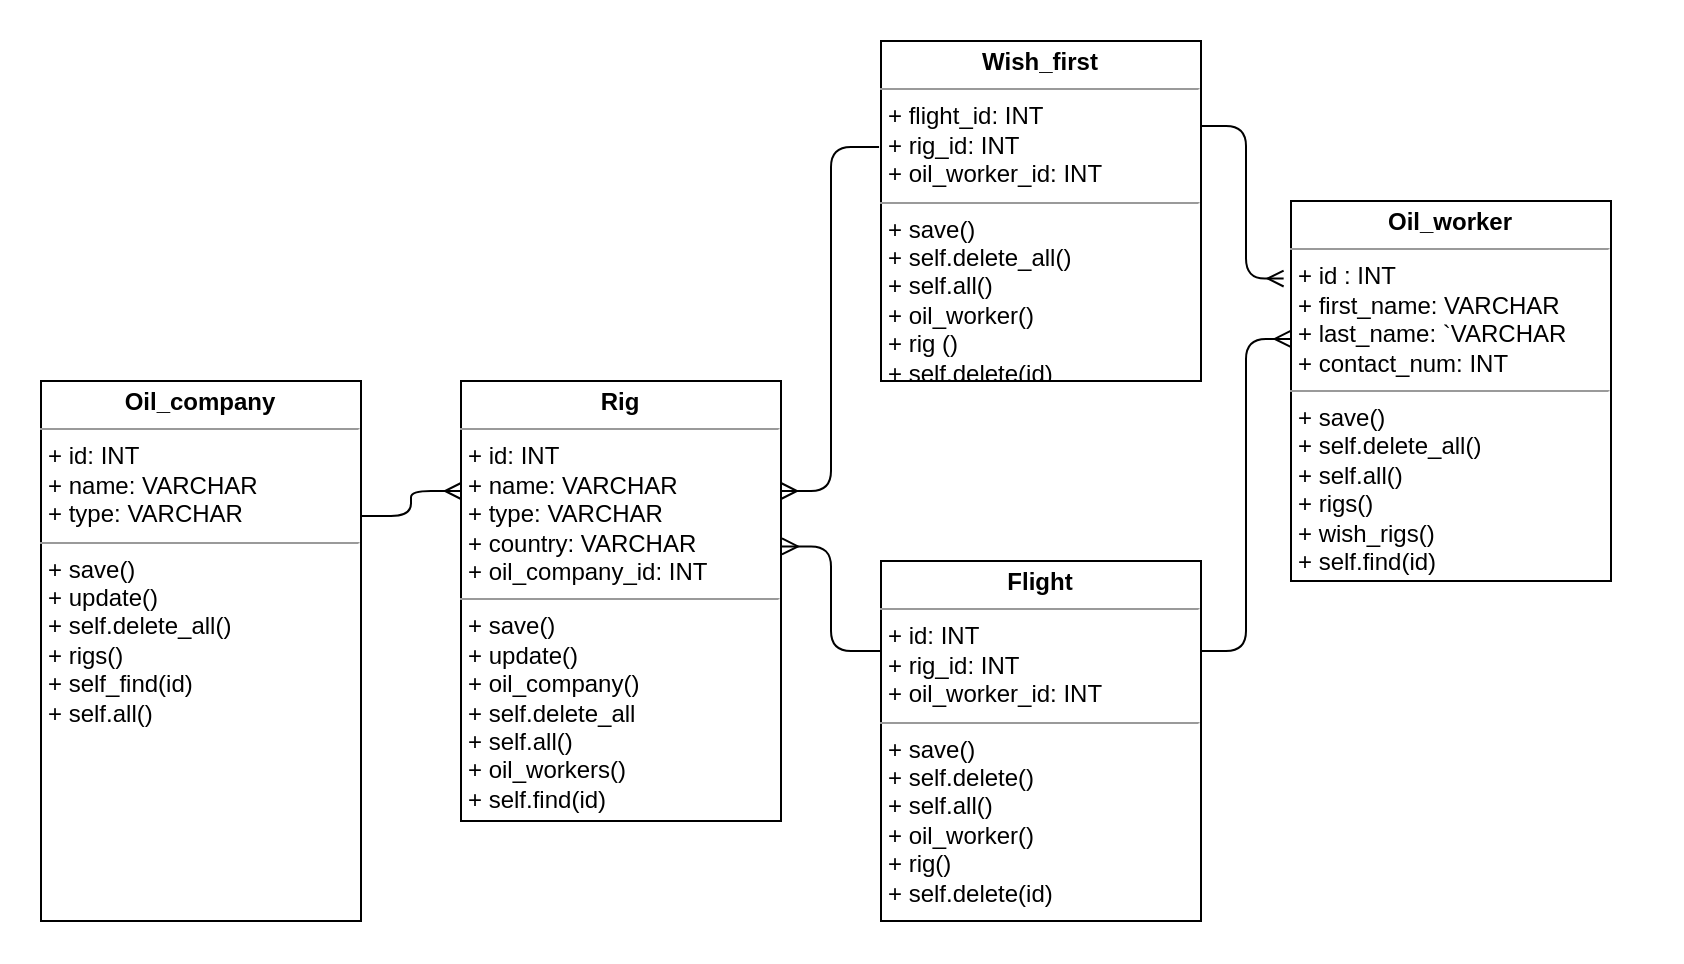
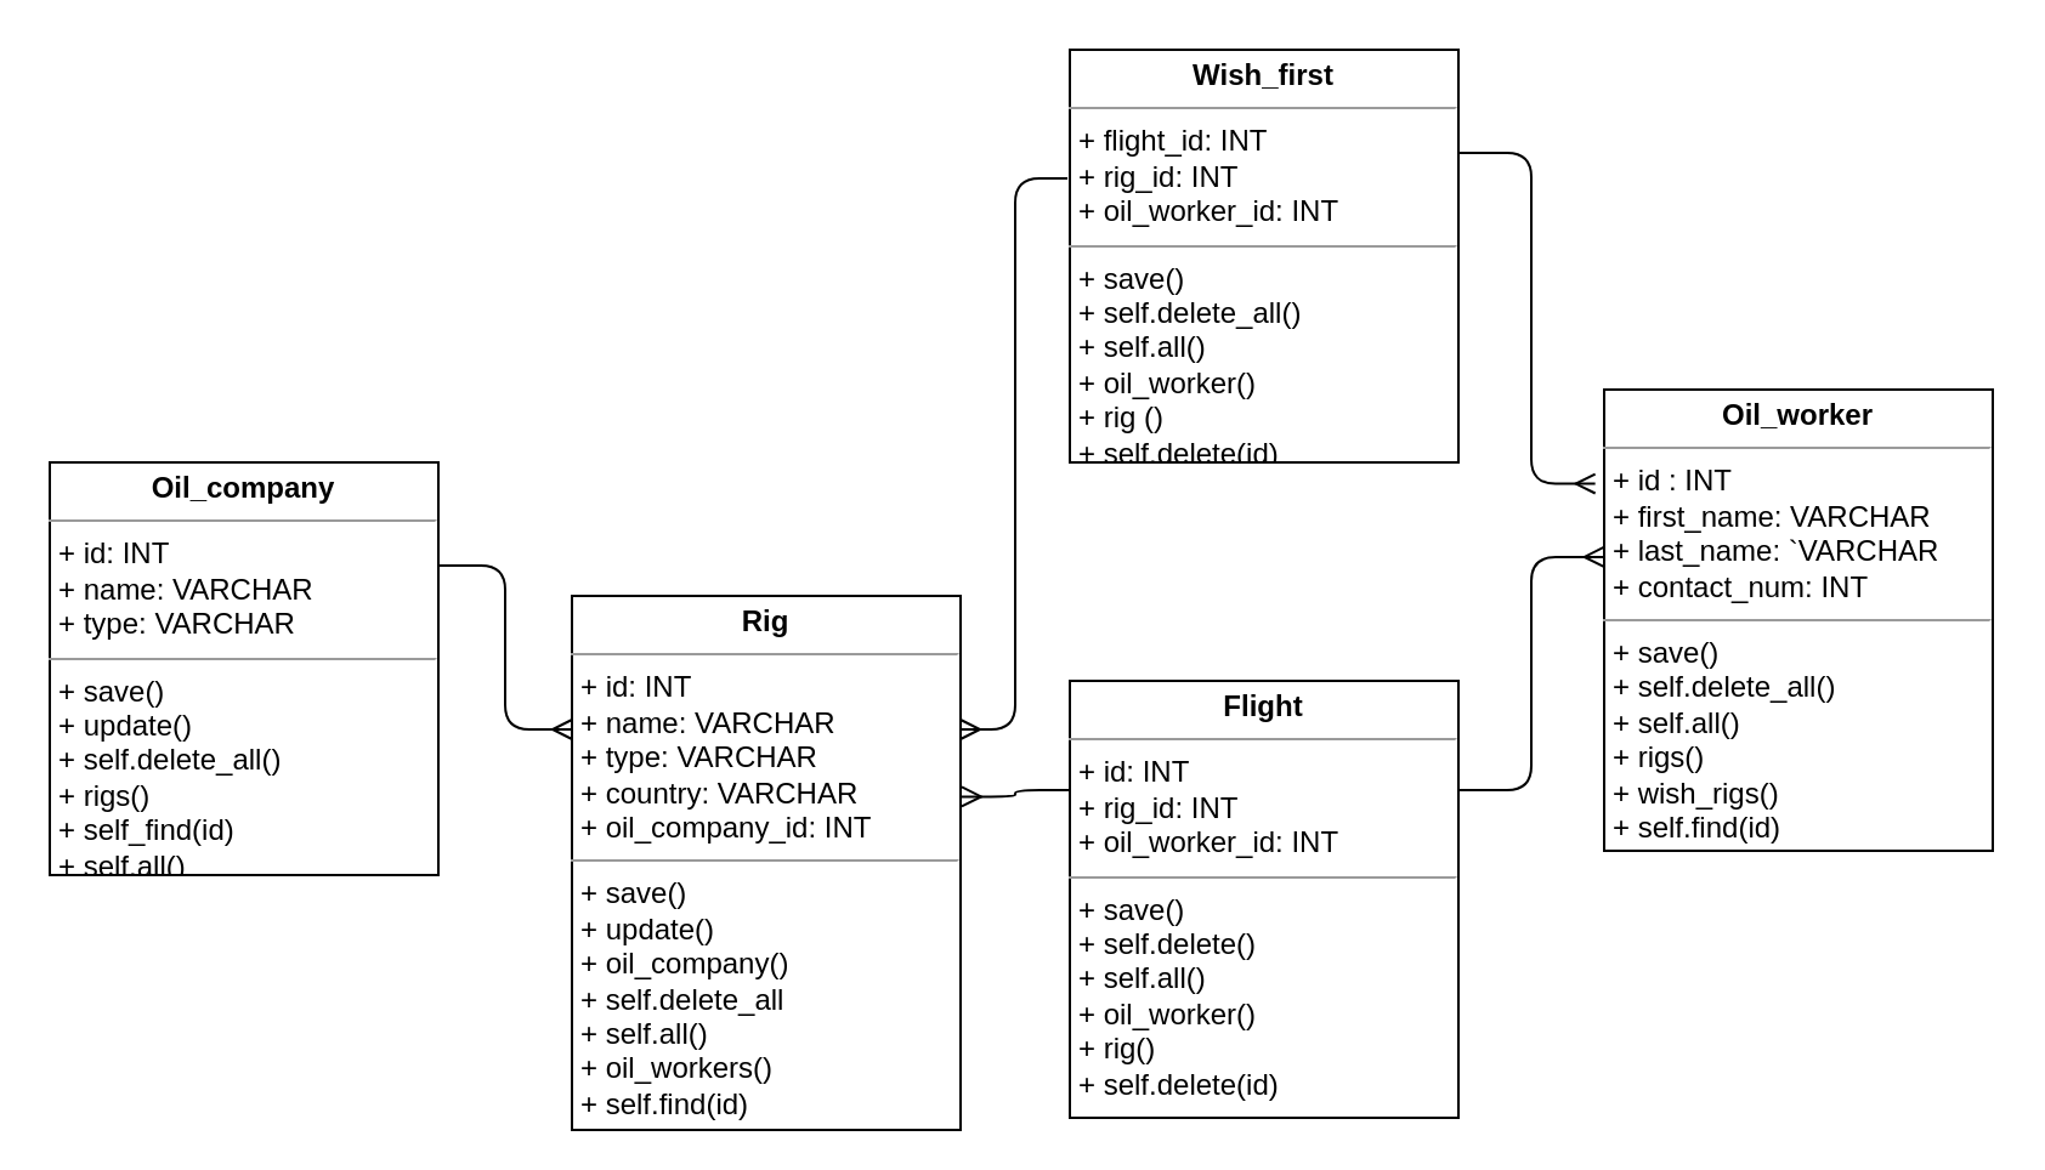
  <mxCell id="0" />
  <mxCell id="1" parent="0" />
  <mxCell id="2" value="&lt;p style=&quot;margin: 0px ; margin-top: 4px ; text-align: center&quot;&gt;&lt;b&gt;Wish_first&lt;/b&gt;&lt;/p&gt;&lt;hr size=&quot;1&quot;&gt;&lt;p style=&quot;margin: 0px 0px 0px 4px&quot;&gt;+ flight_id: INT&lt;/p&gt;&lt;p style=&quot;margin: 0px 0px 0px 4px&quot;&gt;+ rig_id: INT&lt;/p&gt;&lt;p style=&quot;margin: 0px 0px 0px 4px&quot;&gt;+ oil_worker_id: INT&lt;/p&gt;&lt;hr size=&quot;1&quot;&gt;&lt;p style=&quot;margin: 0px ; margin-left: 4px&quot;&gt;+ save()&lt;/p&gt;&lt;p style=&quot;margin: 0px ; margin-left: 4px&quot;&gt;+ self.delete_all()&lt;/p&gt;&lt;p style=&quot;margin: 0px ; margin-left: 4px&quot;&gt;+ self.all()&lt;/p&gt;&lt;p style=&quot;margin: 0px ; margin-left: 4px&quot;&gt;+ oil_worker()&lt;/p&gt;&lt;p style=&quot;margin: 0px ; margin-left: 4px&quot;&gt;+ rig ()&lt;/p&gt;&lt;p style=&quot;margin: 0px ; margin-left: 4px&quot;&gt;+ self.delete(id)&lt;/p&gt;" style="verticalAlign=top;align=left;overflow=fill;fontSize=12;fontFamily=Helvetica;html=1;" parent="1" vertex="1"><mxGeometry x="440" y="20" width="160" height="170" as="geometry" /></mxCell>
  <mxCell id="3" value="&lt;p style=&quot;margin: 0px ; margin-top: 4px ; text-align: center&quot;&gt;&lt;b&gt;Flight&lt;/b&gt;&lt;/p&gt;&lt;hr size=&quot;1&quot;&gt;&lt;p style=&quot;margin: 0px ; margin-left: 4px&quot;&gt;+ id: INT&lt;/p&gt;&lt;p style=&quot;margin: 0px ; margin-left: 4px&quot;&gt;+ rig_id: INT&lt;/p&gt;&lt;p style=&quot;margin: 0px ; margin-left: 4px&quot;&gt;+ oil_worker_id: INT&lt;/p&gt;&lt;hr size=&quot;1&quot;&gt;&lt;p style=&quot;margin: 0px ; margin-left: 4px&quot;&gt;+ save()&lt;/p&gt;&lt;p style=&quot;margin: 0px ; margin-left: 4px&quot;&gt;+ self.delete()&lt;/p&gt;&lt;p style=&quot;margin: 0px ; margin-left: 4px&quot;&gt;+ self.all()&lt;/p&gt;&lt;p style=&quot;margin: 0px ; margin-left: 4px&quot;&gt;+ oil_worker()&lt;/p&gt;&lt;p style=&quot;margin: 0px ; margin-left: 4px&quot;&gt;+ rig()&lt;/p&gt;&lt;p style=&quot;margin: 0px ; margin-left: 4px&quot;&gt;+ self.delete(id)&lt;/p&gt;" style="verticalAlign=top;align=left;overflow=fill;fontSize=12;fontFamily=Helvetica;html=1;" parent="1" vertex="1"><mxGeometry x="440" y="280" width="160" height="180" as="geometry" /></mxCell>
- <mxCell id="4" value="&lt;p style=&quot;margin: 0px ; margin-top: 4px ; text-align: center&quot;&gt;&lt;b&gt;Oil_worker&lt;/b&gt;&lt;/p&gt;&lt;hr size=&quot;1&quot;&gt;&lt;p style=&quot;margin: 0px ; margin-left: 4px&quot;&gt;+ id : INT&lt;/p&gt;&lt;p style=&quot;margin: 0px ; margin-left: 4px&quot;&gt;+ first_name: VARCHAR&lt;/p&gt;&lt;p style=&quot;margin: 0px ; margin-left: 4px&quot;&gt;+ last_name: `VARCHAR&lt;/p&gt;&lt;p style=&quot;margin: 0px ; margin-left: 4px&quot;&gt;+ contact_num: INT&lt;/p&gt;&lt;hr size=&quot;1&quot;&gt;&lt;p style=&quot;margin: 0px ; margin-left: 4px&quot;&gt;+ save()&lt;/p&gt;&lt;p style=&quot;margin: 0px ; margin-left: 4px&quot;&gt;+ self.delete_all()&lt;/p&gt;&lt;p style=&quot;margin: 0px ; margin-left: 4px&quot;&gt;+ self.all()&lt;/p&gt;&lt;p style=&quot;margin: 0px ; margin-left: 4px&quot;&gt;+ rigs()&lt;/p&gt;&lt;p style=&quot;margin: 0px ; margin-left: 4px&quot;&gt;+ wish_rigs()&lt;/p&gt;&lt;p style=&quot;margin: 0px ; margin-left: 4px&quot;&gt;+ self.find(id)&lt;/p&gt;" style="verticalAlign=top;align=left;overflow=fill;fontSize=12;fontFamily=Helvetica;html=1;" parent="1" vertex="1"><mxGeometry x="645" y="100" width="160" height="190" as="geometry" /></mxCell>
- <mxCell id="5" value="&lt;p style=&quot;margin: 0px ; margin-top: 4px ; text-align: center&quot;&gt;&lt;b&gt;Rig&lt;/b&gt;&lt;/p&gt;&lt;hr size=&quot;1&quot;&gt;&lt;p style=&quot;margin: 0px ; margin-left: 4px&quot;&gt;+ id: INT&lt;br&gt;&lt;/p&gt;&lt;p style=&quot;margin: 0px ; margin-left: 4px&quot;&gt;+ name: VARCHAR&lt;/p&gt;&lt;p style=&quot;margin: 0px ; margin-left: 4px&quot;&gt;+ type: VARCHAR&lt;/p&gt;&lt;p style=&quot;margin: 0px ; margin-left: 4px&quot;&gt;+ country: VARCHAR&lt;/p&gt;&lt;p style=&quot;margin: 0px ; margin-left: 4px&quot;&gt;+ oil_company_id: INT&lt;/p&gt;&lt;hr size=&quot;1&quot;&gt;&lt;p style=&quot;margin: 0px ; margin-left: 4px&quot;&gt;+ save()&lt;/p&gt;&lt;p style=&quot;margin: 0px ; margin-left: 4px&quot;&gt;+ update()&lt;/p&gt;&lt;p style=&quot;margin: 0px ; margin-left: 4px&quot;&gt;+ oil_company()&lt;/p&gt;&lt;p style=&quot;margin: 0px ; margin-left: 4px&quot;&gt;+ self.delete_all&lt;/p&gt;&lt;p style=&quot;margin: 0px ; margin-left: 4px&quot;&gt;+ self.all()&lt;/p&gt;&lt;p style=&quot;margin: 0px ; margin-left: 4px&quot;&gt;+ oil_workers()&lt;/p&gt;&lt;p style=&quot;margin: 0px ; margin-left: 4px&quot;&gt;+ self.find(id)&lt;/p&gt;" style="verticalAlign=top;align=left;overflow=fill;fontSize=12;fontFamily=Helvetica;html=1;" parent="1" vertex="1"><mxGeometry x="230" y="190" width="160" height="220" as="geometry" /></mxCell>
- <mxCell id="6" value="&lt;p style=&quot;margin: 0px ; margin-top: 4px ; text-align: center&quot;&gt;&lt;b&gt;Oil_company&lt;/b&gt;&lt;/p&gt;&lt;hr size=&quot;1&quot;&gt;&lt;p style=&quot;margin: 0px ; margin-left: 4px&quot;&gt;+ id: INT&lt;/p&gt;&lt;p style=&quot;margin: 0px ; margin-left: 4px&quot;&gt;+ name: VARCHAR&lt;/p&gt;&lt;p style=&quot;margin: 0px ; margin-left: 4px&quot;&gt;+ type: VARCHAR&lt;/p&gt;&lt;hr size=&quot;1&quot;&gt;&lt;p style=&quot;margin: 0px ; margin-left: 4px&quot;&gt;+ save()&lt;/p&gt;&lt;p style=&quot;margin: 0px ; margin-left: 4px&quot;&gt;+ update()&lt;/p&gt;&lt;p style=&quot;margin: 0px ; margin-left: 4px&quot;&gt;+ self.delete_all()&lt;/p&gt;&lt;p style=&quot;margin: 0px ; margin-left: 4px&quot;&gt;+ rigs()&lt;/p&gt;&lt;p style=&quot;margin: 0px ; margin-left: 4px&quot;&gt;+ self_find(id)&lt;/p&gt;&lt;p style=&quot;margin: 0px ; margin-left: 4px&quot;&gt;+ self.all()&lt;/p&gt;" style="verticalAlign=top;align=left;overflow=fill;fontSize=12;fontFamily=Helvetica;html=1;" parent="1" vertex="1"><mxGeometry x="20" y="190" width="160" height="270" as="geometry" /></mxCell>
+ <mxCell id="4" value="&lt;p style=&quot;margin: 0px ; margin-top: 4px ; text-align: center&quot;&gt;&lt;b&gt;Oil_worker&lt;/b&gt;&lt;/p&gt;&lt;hr size=&quot;1&quot;&gt;&lt;p style=&quot;margin: 0px ; margin-left: 4px&quot;&gt;+ id : INT&lt;/p&gt;&lt;p style=&quot;margin: 0px ; margin-left: 4px&quot;&gt;+ first_name: VARCHAR&lt;/p&gt;&lt;p style=&quot;margin: 0px ; margin-left: 4px&quot;&gt;+ last_name: `VARCHAR&lt;/p&gt;&lt;p style=&quot;margin: 0px ; margin-left: 4px&quot;&gt;+ contact_num: INT&lt;/p&gt;&lt;hr size=&quot;1&quot;&gt;&lt;p style=&quot;margin: 0px ; margin-left: 4px&quot;&gt;+ save()&lt;/p&gt;&lt;p style=&quot;margin: 0px ; margin-left: 4px&quot;&gt;+ self.delete_all()&lt;/p&gt;&lt;p style=&quot;margin: 0px ; margin-left: 4px&quot;&gt;+ self.all()&lt;/p&gt;&lt;p style=&quot;margin: 0px ; margin-left: 4px&quot;&gt;+ rigs()&lt;/p&gt;&lt;p style=&quot;margin: 0px ; margin-left: 4px&quot;&gt;+ wish_rigs()&lt;/p&gt;&lt;p style=&quot;margin: 0px ; margin-left: 4px&quot;&gt;+ self.find(id)&lt;/p&gt;" style="verticalAlign=top;align=left;overflow=fill;fontSize=12;fontFamily=Helvetica;html=1;" parent="1" vertex="1"><mxGeometry x="660" y="160" width="160" height="190" as="geometry" /></mxCell>
+ <mxCell id="5" value="&lt;p style=&quot;margin: 0px ; margin-top: 4px ; text-align: center&quot;&gt;&lt;b&gt;Rig&lt;/b&gt;&lt;/p&gt;&lt;hr size=&quot;1&quot;&gt;&lt;p style=&quot;margin: 0px ; margin-left: 4px&quot;&gt;+ id: INT&lt;br&gt;&lt;/p&gt;&lt;p style=&quot;margin: 0px ; margin-left: 4px&quot;&gt;+ name: VARCHAR&lt;/p&gt;&lt;p style=&quot;margin: 0px ; margin-left: 4px&quot;&gt;+ type: VARCHAR&lt;/p&gt;&lt;p style=&quot;margin: 0px ; margin-left: 4px&quot;&gt;+ country: VARCHAR&lt;/p&gt;&lt;p style=&quot;margin: 0px ; margin-left: 4px&quot;&gt;+ oil_company_id: INT&lt;/p&gt;&lt;hr size=&quot;1&quot;&gt;&lt;p style=&quot;margin: 0px ; margin-left: 4px&quot;&gt;+ save()&lt;/p&gt;&lt;p style=&quot;margin: 0px ; margin-left: 4px&quot;&gt;+ update()&lt;/p&gt;&lt;p style=&quot;margin: 0px ; margin-left: 4px&quot;&gt;+ oil_company()&lt;/p&gt;&lt;p style=&quot;margin: 0px ; margin-left: 4px&quot;&gt;+ self.delete_all&lt;/p&gt;&lt;p style=&quot;margin: 0px ; margin-left: 4px&quot;&gt;+ self.all()&lt;/p&gt;&lt;p style=&quot;margin: 0px ; margin-left: 4px&quot;&gt;+ oil_workers()&lt;/p&gt;&lt;p style=&quot;margin: 0px ; margin-left: 4px&quot;&gt;+ self.find(id)&lt;/p&gt;" style="verticalAlign=top;align=left;overflow=fill;fontSize=12;fontFamily=Helvetica;html=1;" parent="1" vertex="1"><mxGeometry x="235" y="245" width="160" height="220" as="geometry" /></mxCell>
+ <mxCell id="6" value="&lt;p style=&quot;margin: 0px ; margin-top: 4px ; text-align: center&quot;&gt;&lt;b&gt;Oil_company&lt;/b&gt;&lt;/p&gt;&lt;hr size=&quot;1&quot;&gt;&lt;p style=&quot;margin: 0px ; margin-left: 4px&quot;&gt;+ id: INT&lt;/p&gt;&lt;p style=&quot;margin: 0px ; margin-left: 4px&quot;&gt;+ name: VARCHAR&lt;/p&gt;&lt;p style=&quot;margin: 0px ; margin-left: 4px&quot;&gt;+ type: VARCHAR&lt;/p&gt;&lt;hr size=&quot;1&quot;&gt;&lt;p style=&quot;margin: 0px ; margin-left: 4px&quot;&gt;+ save()&lt;/p&gt;&lt;p style=&quot;margin: 0px ; margin-left: 4px&quot;&gt;+ update()&lt;/p&gt;&lt;p style=&quot;margin: 0px ; margin-left: 4px&quot;&gt;+ self.delete_all()&lt;/p&gt;&lt;p style=&quot;margin: 0px ; margin-left: 4px&quot;&gt;+ rigs()&lt;/p&gt;&lt;p style=&quot;margin: 0px ; margin-left: 4px&quot;&gt;+ self_find(id)&lt;/p&gt;&lt;p style=&quot;margin: 0px ; margin-left: 4px&quot;&gt;+ self.all()&lt;/p&gt;" style="verticalAlign=top;align=left;overflow=fill;fontSize=12;fontFamily=Helvetica;html=1;" parent="1" vertex="1"><mxGeometry x="20" y="190" width="160" height="170" as="geometry" /></mxCell>
  <mxCell id="7" value="" style="fontSize=12;html=1;endArrow=ERmany;exitX=1;exitY=0.25;exitDx=0;exitDy=0;entryX=0;entryY=0.25;entryDx=0;entryDy=0;edgeStyle=orthogonalEdgeStyle;" parent="1" source="6" target="5" edge="1"><mxGeometry width="100" height="100" relative="1" as="geometry"><mxPoint x="470" y="270" as="sourcePoint" /><mxPoint x="570" y="170" as="targetPoint" /></mxGeometry></mxCell>
  <mxCell id="8" value="" style="fontSize=12;html=1;endArrow=ERmany;exitX=-0.006;exitY=0.312;exitDx=0;exitDy=0;exitPerimeter=0;entryX=1;entryY=0.25;entryDx=0;entryDy=0;edgeStyle=orthogonalEdgeStyle;" parent="1" source="2" target="5" edge="1"><mxGeometry width="100" height="100" relative="1" as="geometry"><mxPoint x="330" y="150" as="sourcePoint" /><mxPoint x="290" y="90" as="targetPoint" /></mxGeometry></mxCell>
  <mxCell id="9" value="" style="fontSize=12;html=1;endArrow=ERmany;exitX=0;exitY=0.25;exitDx=0;exitDy=0;entryX=1.003;entryY=0.376;entryDx=0;entryDy=0;edgeStyle=orthogonalEdgeStyle;entryPerimeter=0;" parent="1" source="3" target="5" edge="1"><mxGeometry width="100" height="100" relative="1" as="geometry"><mxPoint x="463.04" y="240.04" as="sourcePoint" /><mxPoint x="414" y="360" as="targetPoint" /></mxGeometry></mxCell>
  <mxCell id="10" value="" style="fontSize=12;html=1;endArrow=ERmany;exitX=1;exitY=0.25;exitDx=0;exitDy=0;entryX=-0.023;entryY=0.204;entryDx=0;entryDy=0;edgeStyle=orthogonalEdgeStyle;entryPerimeter=0;" parent="1" source="2" target="4" edge="1"><mxGeometry width="100" height="100" relative="1" as="geometry"><mxPoint x="620" y="240" as="sourcePoint" /><mxPoint x="600" y="250" as="targetPoint" /></mxGeometry></mxCell>
  <mxCell id="11" value="" style="fontSize=12;html=1;endArrow=ERmany;exitX=1;exitY=0.25;exitDx=0;exitDy=0;entryX=-0.001;entryY=0.363;entryDx=0;entryDy=0;edgeStyle=orthogonalEdgeStyle;entryPerimeter=0;" parent="1" source="3" target="4" edge="1"><mxGeometry width="100" height="100" relative="1" as="geometry"><mxPoint x="560" y="230" as="sourcePoint" /><mxPoint x="620" y="377.5" as="targetPoint" /></mxGeometry></mxCell>
